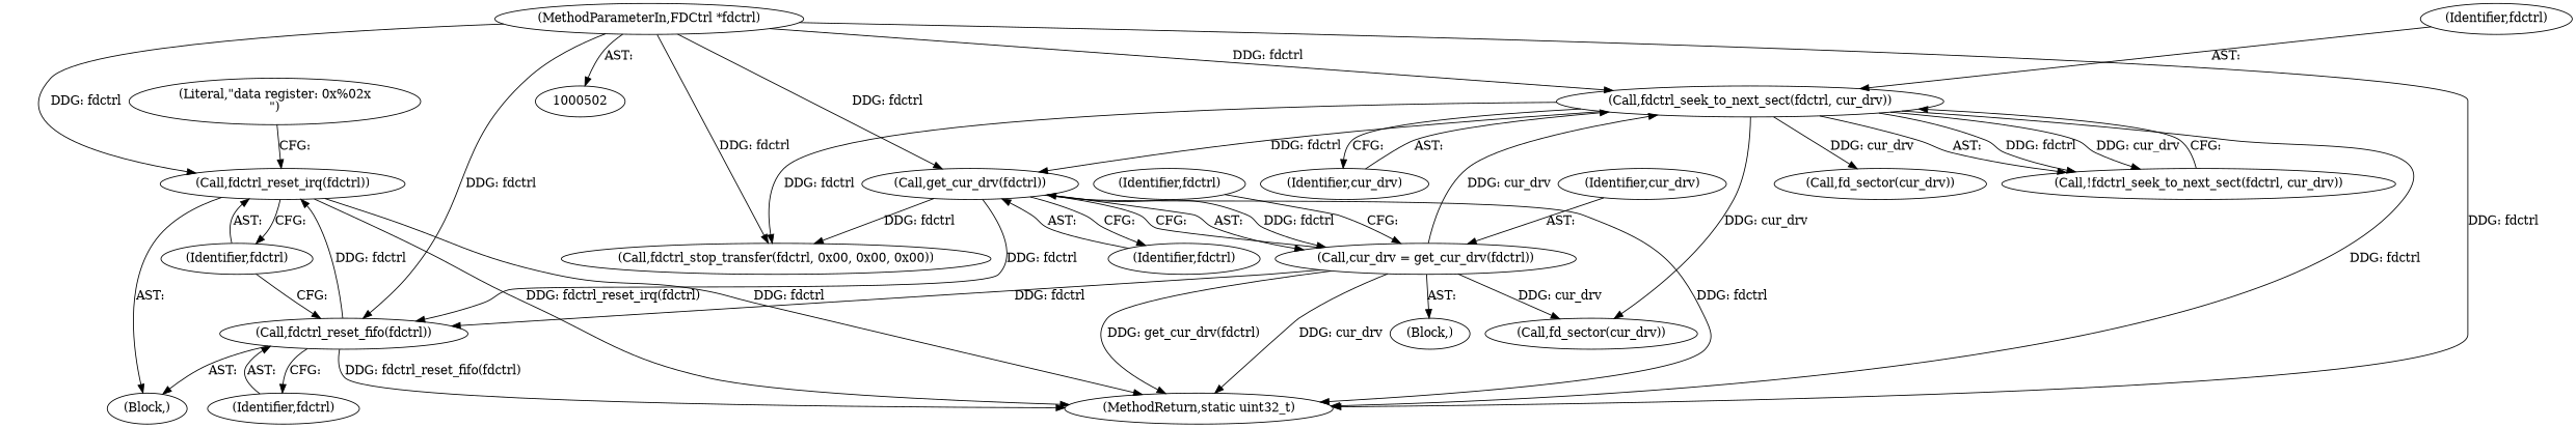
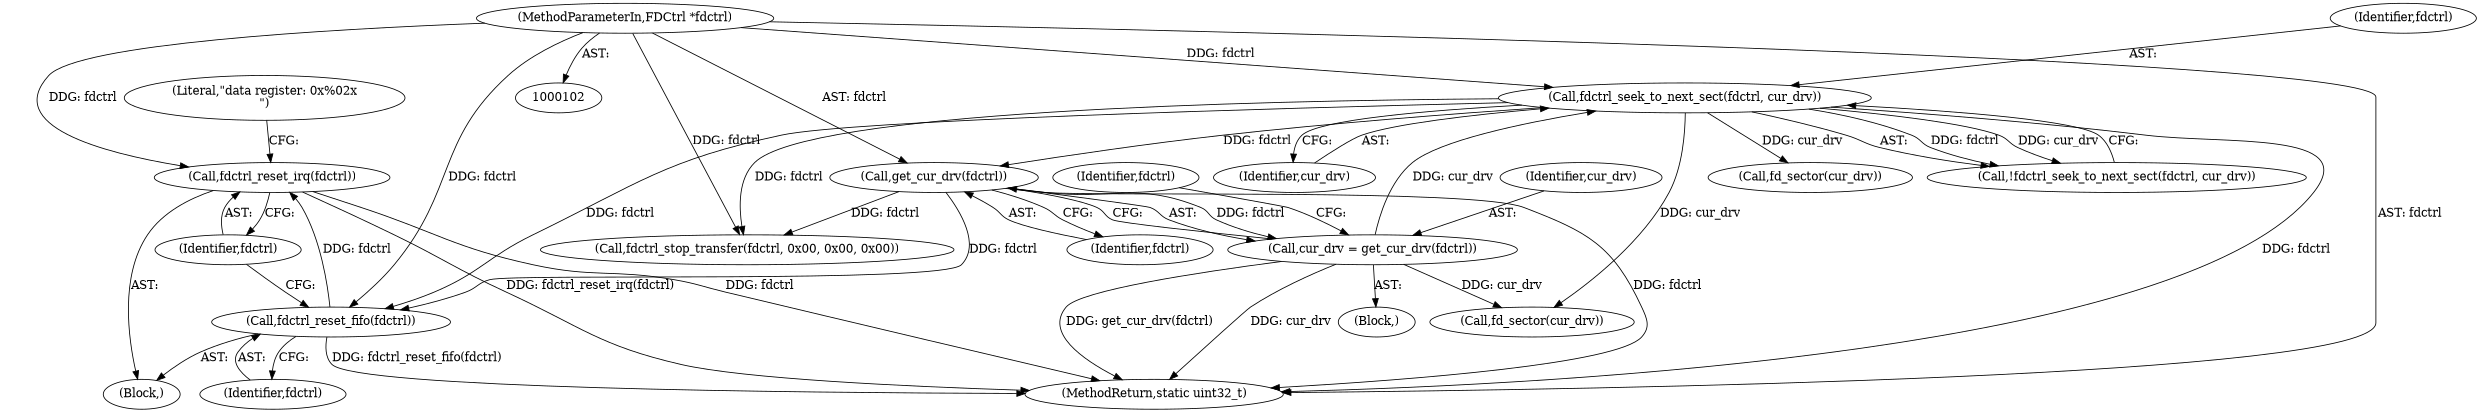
  digraph {
    n1 [label="(Call,fdctrl_reset_irq(fdctrl))"]
    n2 [label="(MethodReturn,static uint32_t)"]
    n3 [label="(Identifier,fdctrl)"]
    n4 [label="(Block,)"]
    n5 [label="(Call,fdctrl_reset_fifo(fdctrl))"]
    n6 [label="(Identifier,fdctrl)"]
    n7 [label="(Call,fdctrl_seek_to_next_sect(fdctrl, cur_drv))"]
    n8 [label="(Call,fd_sector(cur_drv))"]
    n9 [label="(Call,fd_sector(cur_drv))"]
    n10 [label="(Identifier,cur_drv)"]
    n11 [label="(Call,fdctrl_stop_transfer(fdctrl, 0x00, 0x00, 0x00))"]
    n12 [label="(Call,!fdctrl_seek_to_next_sect(fdctrl, cur_drv))"]
    n13 [label="(Call,get_cur_drv(fdctrl))"]
    n14 [label="(Call,cur_drv = get_cur_drv(fdctrl))"]
    n15 [label="(Identifier,fdctrl)"]
    n16 [label="(Block,)"]
    n17 [label="(MethodParameterIn,FDCtrl *fdctrl)"]
-   1000102 [label=1000502]
+   1000102
    n19 [label="(Identifier,fdctrl)"]
    n20 [label="(Identifier,fdctrl)"]
    n21 [label="(Literal,\"data register: 0x%02x\n\")"]
    n22 [label="(Identifier,cur_drv)"]
    n1 -> n2 [label="DDG: fdctrl_reset_irq(fdctrl)"]
    n1 -> n2 [label="DDG: fdctrl"]
    n1 -> n3 [label="CFG: "]
    n1 -> n4 [label="AST: "]
    n3 -> n1 [label="AST: "]
    n3 -> n5 [label="CFG: "]
    n5 -> n1 [label="DDG: fdctrl"]
    n5 -> n2 [label="DDG: fdctrl_reset_fifo(fdctrl)"]
    n5 -> n4 [label="AST: "]
    n5 -> n6 [label="CFG: "]
    n6 -> n5 [label="AST: "]
    n7 -> n2 [label="DDG: fdctrl"]
-   n14 -> n5 [label="DDG: fdctrl"]
+   n7 -> n5 [label="DDG: fdctrl"]
    n7 -> n8 [label="DDG: cur_drv"]
    n7 -> n9 [label="DDG: cur_drv"]
    n7 -> n10 [label="CFG: "]
    n7 -> n11 [label="DDG: fdctrl"]
    n7 -> n12 [label="AST: "]
    n7 -> n12 [label="DDG: fdctrl"]
    n7 -> n12 [label="DDG: cur_drv"]
    n7 -> n13 [label="DDG: fdctrl"]
    n10 -> n7 [label="AST: "]
    n12 -> n7 [label="CFG: "]
    n13 -> n2 [label="DDG: fdctrl"]
    n13 -> n5 [label="DDG: fdctrl"]
    n13 -> n11 [label="DDG: fdctrl"]
    n13 -> n14 [label="AST: "]
    n13 -> n14 [label="DDG: fdctrl"]
    n13 -> n15 [label="CFG: "]
    n14 -> n2 [label="DDG: cur_drv"]
    n14 -> n2 [label="DDG: get_cur_drv(fdctrl)"]
    n14 -> n7 [label="DDG: cur_drv"]
    n14 -> n8 [label="DDG: cur_drv"]
    n14 -> n13 [label="CFG: "]
    n14 -> n16 [label="AST: "]
    n15 -> n13 [label="AST: "]
    n17 -> n1 [label="DDG: fdctrl"]
-   n17 -> n2 [label="DDG: fdctrl"]
+   n17 -> n2 [label="AST: fdctrl"]
    n17 -> n5 [label="DDG: fdctrl"]
    n17 -> n7 [label="DDG: fdctrl"]
    n17 -> n11 [label="DDG: fdctrl"]
-   n17 -> n13 [label="DDG: fdctrl"]
+   n17 -> n13 [label="AST: fdctrl"]
    n17 -> 1000102 [label="AST: "]
    n19 -> n14 [label="CFG: "]
    n20 -> n7 [label="AST: "]
    n21 -> n1 [label="CFG: "]
    n22 -> n14 [label="AST: "]
  }
